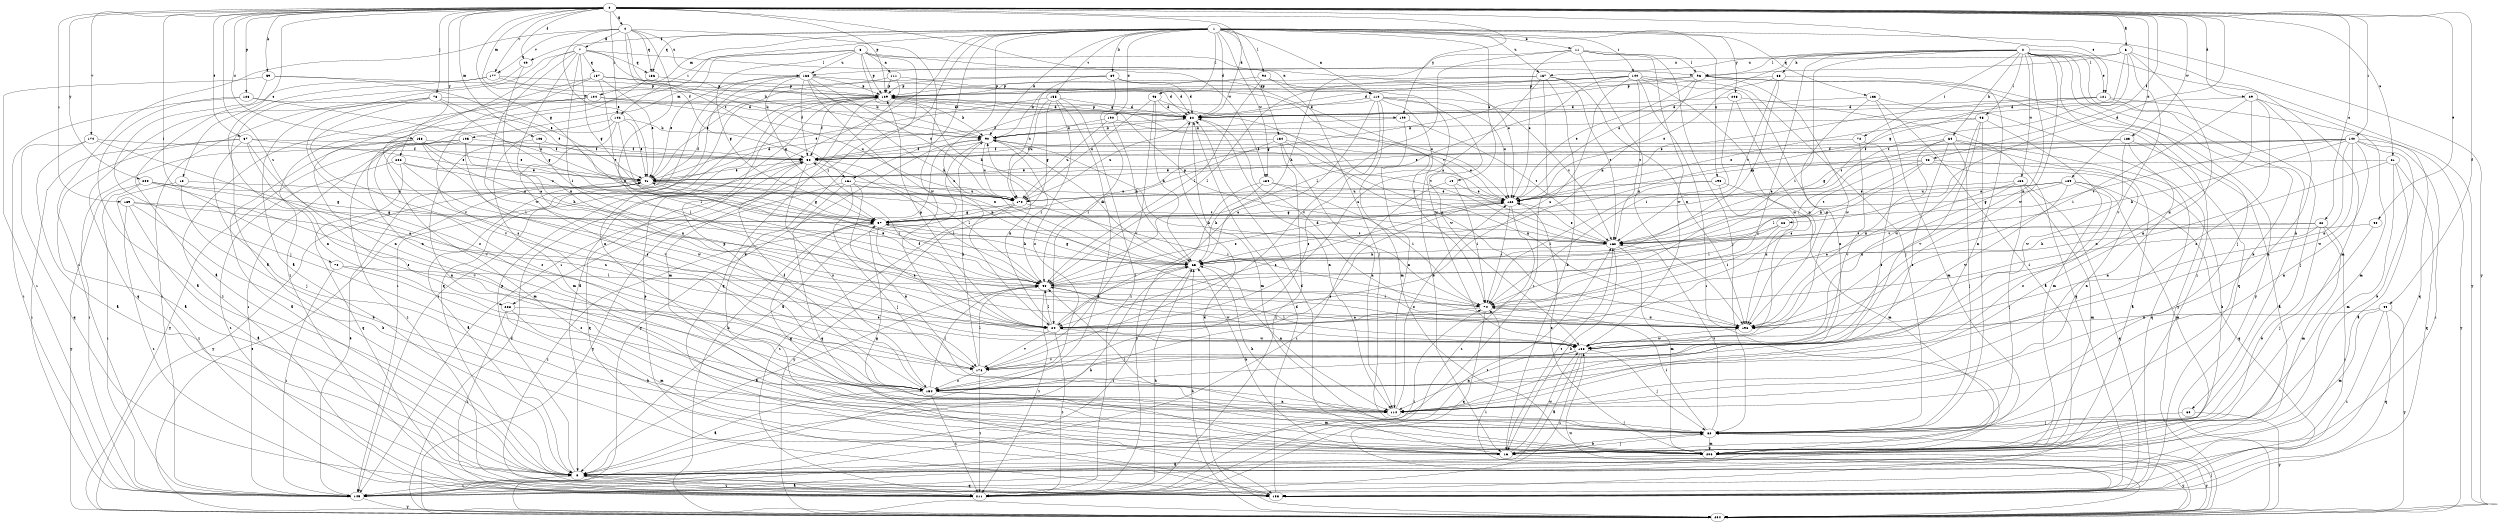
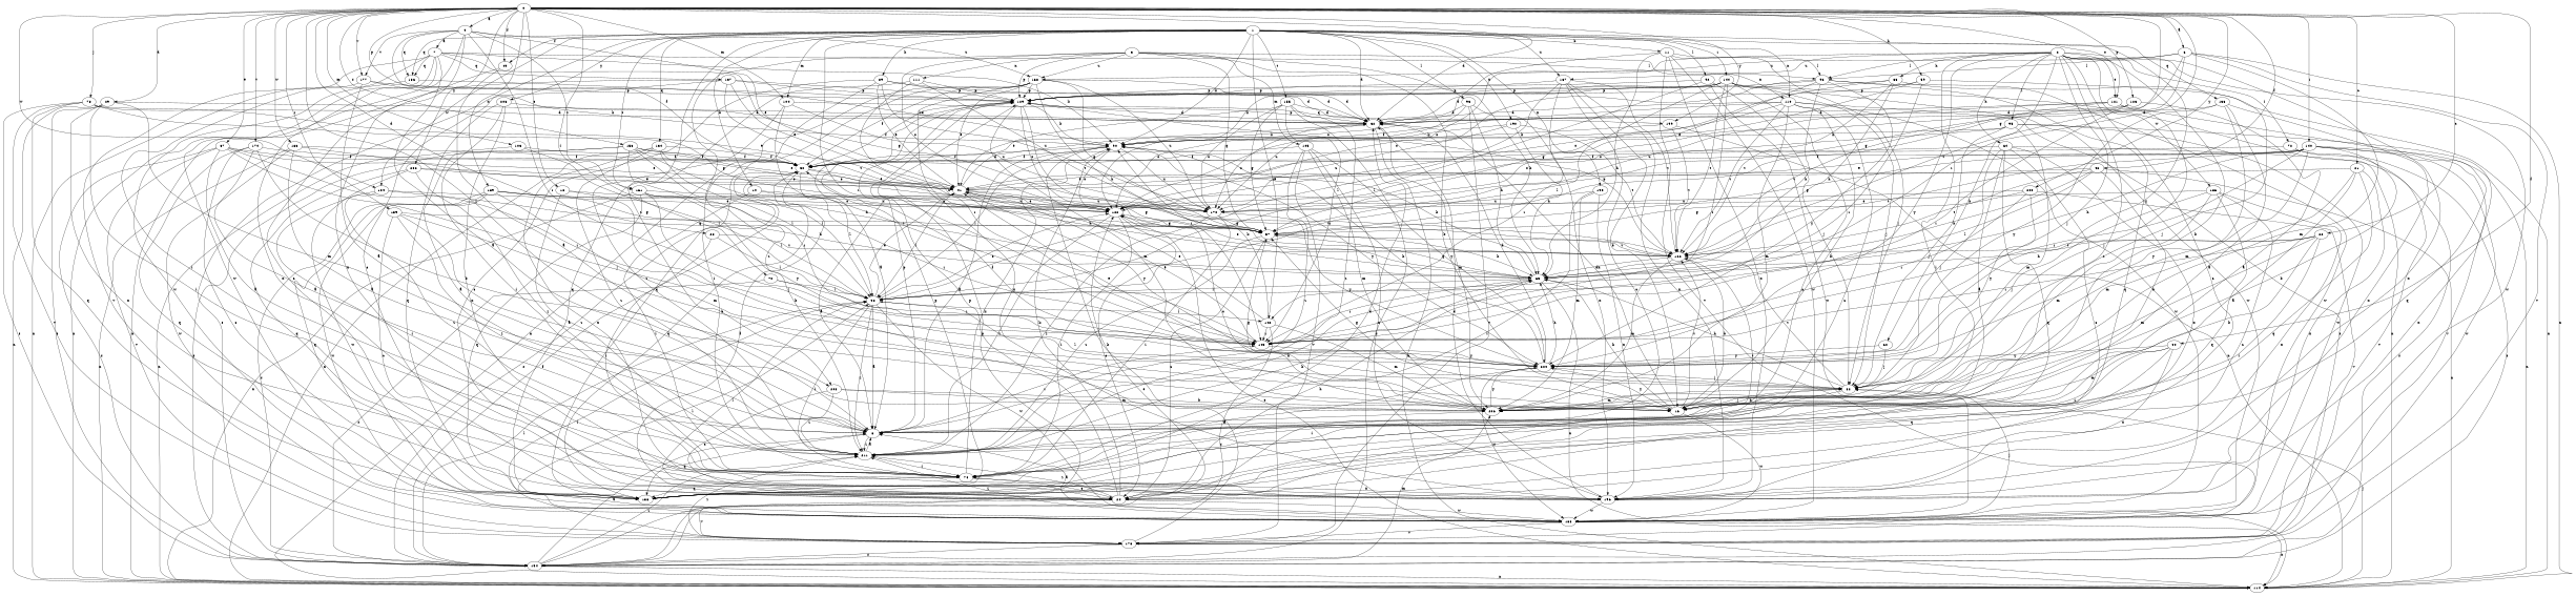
  strict digraph {
    0
    4
    6
    18
    21
    22
    28
    29
    32
    37
-   40
    44
    48
    49
    57
    59
    70
    78
    103
    104
    121
    123
    129
    139
    140
    142
    153
    174
    177
    183
    184
    189
    199
    200
    202
    208
    136
    145
    161
    41
    188
    196
    168
    7
    50
    96
    n47 [label=206]
    114
    162
    178
    16
    211
    170
    8
    138
    74
    65
    98
    154
    90
    82
    204
    24
    122
    1
    11
    14
    89
    92
    93
    110
    133
    134
    144
    155
    167
    190
    193
    203
    2
    60
    63
    64
    72
    95
    186
    3
    105
    111
    137
    0 -> 4 [label=a]
    0 -> 6 [label=a]
    0 -> 18 [label=c]
    0 -> 21 [label=c]
    0 -> 22 [label=c]
    0 -> 28 [label=d]
    0 -> 29 [label=d]
    0 -> 32 [label=d]
    0 -> 37 [label=e]
-   0 -> 40 [label=e]
    0 -> 44 [label=f]
    0 -> 48 [label=f]
    0 -> 49 [label=f]
    0 -> 57 [label=g]
    0 -> 59 [label=h]
    0 -> 70 [label=i]
    0 -> 78 [label=j]
    0 -> 103 [label=m]
    0 -> 104 [label=m]
    0 -> 121 [label=o]
    0 -> 123 [label=p]
    0 -> 129 [label=p]
    0 -> 139 [label=r]
    0 -> 140 [label=r]
    0 -> 142 [label=r]
    0 -> 153 [label=s]
    0 -> 174 [label=v]
    0 -> 177 [label=v]
    0 -> 183 [label=w]
    0 -> 184 [label=w]
    0 -> 189 [label=x]
    0 -> 199 [label=y]
    0 -> 200 [label=y]
    0 -> 202 [label=y]
    0 -> 208 [label=z]
    4 -> 177 [label=v]
    4 -> 136 [label=q]
    4 -> 145 [label=r]
    4 -> 161 [label=t]
    4 -> 41 [label=e]
    4 -> 188 [label=w]
    4 -> 196 [label=x]
    4 -> 168 [label=u]
    4 -> 7 [label=a]
    4 -> 50 [label=f]
    6 -> 57 [label=g]
    6 -> 168 [label=u]
    6 -> 96 [label=l]
    6 -> n47 [label=m]
    6 -> 114 [label=n]
    6 -> 162 [label=t]
    6 -> 178 [label=v]
    18 -> 16 [label=b]
    18 -> 211 [label=z]
    18 -> 170 [label=u]
    21 -> 41 [label=e]
    21 -> 196 [label=x]
    21 -> n47 [label=m]
    21 -> 8 [label=a]
    21 -> 138 [label=q]
    22 -> 145 [label=r]
    22 -> n47 [label=m]
    22 -> 162 [label=t]
    22 -> 16 [label=b]
    22 -> 74 [label=i]
    22 -> 65 [label=h]
    28 -> 162 [label=t]
    28 -> 74 [label=i]
    28 -> 98 [label=l]
    29 -> 32 [label=d]
    29 -> 196 [label=x]
    29 -> n47 [label=m]
    29 -> 114 [label=n]
    29 -> 74 [label=i]
    29 -> 154 [label=s]
    32 -> 129 [label=p]
    32 -> n47 [label=m]
    32 -> 114 [label=n]
    32 -> 170 [label=u]
    32 -> 90 [label=k]
    37 -> 145 [label=r]
    37 -> 41 [label=e]
    37 -> 50 [label=f]
    37 -> 178 [label=v]
    37 -> 8 [label=a]
    37 -> 154 [label=s]
    37 -> 82 [label=j]
-   40 -> 162 [label=t]
-   40 -> 82 [label=j]
    44 -> 196 [label=x]
    44 -> n47 [label=m]
    44 -> 211 [label=z]
    44 -> 138 [label=q]
    44 -> 204 [label=y]
    48 -> 41 [label=e]
    48 -> 114 [label=n]
    48 -> 162 [label=t]
    48 -> 16 [label=b]
    48 -> 65 [label=h]
    48 -> 98 [label=l]
    49 -> 8 [label=a]
    49 -> 24 [label=c]
    57 -> 162 [label=t]
    57 -> 211 [label=z]
    57 -> 65 [label=h]
    57 -> 24 [label=c]
    59 -> 129 [label=p]
    59 -> 145 [label=r]
    59 -> 41 [label=e]
    59 -> 82 [label=j]
    70 -> 145 [label=r]
    70 -> 98 [label=l]
    70 -> 154 [label=s]
    78 -> 32 [label=d]
    78 -> 57 [label=g]
    78 -> 41 [label=e]
    78 -> 178 [label=v]
    78 -> 138 [label=q]
    78 -> 154 [label=s]
    103 -> 50 [label=f]
    103 -> 114 [label=n]
    103 -> 98 [label=l]
    104 -> 199 [label=q]
    104 -> 145 [label=r]
    104 -> 211 [label=z]
    104 -> 170 [label=u]
    121 -> 32 [label=d]
    121 -> 162 [label=t]
    121 -> 138 [label=q]
    121 -> 82 [label=j]
    121 -> 122 [label=o]
    123 -> 32 [label=d]
    123 -> 145 [label=r]
    123 -> 170 [label=u]
    123 -> 8 [label=a]
    129 -> 32 [label=d]
    129 -> 145 [label=r]
    129 -> 50 [label=f]
    129 -> n47 [label=m]
    129 -> 8 [label=a]
    129 -> 90 [label=k]
    129 -> 122 [label=o]
    139 -> 57 [label=g]
    139 -> 16 [label=b]
    139 -> 211 [label=z]
    139 -> 8 [label=a]
    139 -> 24 [label=c]
    140 -> 57 [label=g]
    140 -> 145 [label=r]
    140 -> 41 [label=e]
    140 -> 188 [label=w]
    140 -> 196 [label=x]
    140 -> 50 [label=f]
    140 -> 114 [label=n]
    140 -> 162 [label=t]
    140 -> 16 [label=b]
    140 -> 65 [label=h]
    140 -> 204 [label=y]
    142 -> 145 [label=r]
    142 -> 41 [label=e]
    142 -> n47 [label=m]
-   142 -> 98 [label=l]
+   98 -> 142 [label=l]
    142 -> 154 [label=s]
    142 -> 90 [label=k]
    153 -> 145 [label=r]
    153 -> 41 [label=e]
    153 -> 50 [label=f]
    153 -> 8 [label=a]
    153 -> 65 [label=h]
    153 -> 98 [label=l]
    153 -> 154 [label=s]
    174 -> 50 [label=f]
+   174 -> 16 [label=b]
    174 -> 8 [label=a]
    174 -> 138 [label=q]
    174 -> 24 [label=c]
    177 -> 129 [label=p]
    177 -> 114 [label=n]
    177 -> 8 [label=a]
    177 -> 90 [label=k]
    183 -> 188 [label=w]
    183 -> 50 [label=f]
    183 -> 114 [label=n]
    183 -> 8 [label=a]
    183 -> 122 [label=o]
    184 -> 211 [label=z]
    184 -> 74 [label=i]
    184 -> 65 [label=h]
    184 -> 122 [label=o]
    189 -> 57 [label=g]
    189 -> 188 [label=w]
    189 -> n47 [label=m]
    189 -> 170 [label=u]
    189 -> 138 [label=q]
    189 -> 154 [label=s]
    189 -> 122 [label=o]
    199 -> 114 [label=n]
    199 -> 162 [label=t]
    199 -> 90 [label=k]
    200 -> 57 [label=g]
    200 -> 145 [label=r]
    200 -> 178 [label=v]
    200 -> 170 [label=u]
    200 -> 204 [label=y]
    202 -> 41 [label=e]
    202 -> 188 [label=w]
    202 -> 211 [label=z]
    202 -> 170 [label=u]
    202 -> 138 [label=q]
    208 -> n47 [label=m]
    208 -> 16 [label=b]
    208 -> 211 [label=z]
    208 -> 24 [label=c]
    136 -> 114 [label=n]
    136 -> 90 [label=k]
    145 -> 41 [label=e]
    145 -> 204 [label=y]
    161 -> 114 [label=n]
    161 -> 170 [label=u]
    161 -> 138 [label=q]
    161 -> 98 [label=l]
    161 -> 82 [label=j]
    161 -> 204 [label=y]
    41 -> 32 [label=d]
    41 -> 57 [label=g]
    41 -> 162 [label=t]
    41 -> 8 [label=a]
    41 -> 98 [label=l]
    41 -> 204 [label=y]
    41 -> 122 [label=o]
    188 -> 114 [label=n]
    188 -> 178 [label=v]
    188 -> 211 [label=z]
    188 -> 8 [label=a]
    188 -> 98 [label=l]
    188 -> 82 [label=j]
    196 -> 32 [label=d]
    196 -> 188 [label=w]
    168 -> 32 [label=d]
    168 -> 57 [label=g]
    168 -> 129 [label=p]
    168 -> 41 [label=e]
    168 -> 196 [label=x]
    168 -> 50 [label=f]
    168 -> 114 [label=n]
    168 -> 170 [label=u]
    168 -> 138 [label=q]
    168 -> 65 [label=h]
    7 -> 57 [label=g]
    7 -> 136 [label=q]
    7 -> 188 [label=w]
    7 -> 196 [label=x]
    7 -> 96 [label=l]
    7 -> 178 [label=v]
    7 -> 8 [label=a]
    7 -> 74 [label=i]
    7 -> 90 [label=k]
    7 -> 137 [label=q]
    50 -> 41 [label=e]
    50 -> 138 [label=q]
    50 -> 65 [label=h]
    50 -> 98 [label=l]
    50 -> 154 [label=s]
    96 -> 57 [label=g]
    96 -> 129 [label=p]
    96 -> 188 [label=w]
    96 -> 138 [label=q]
    96 -> 65 [label=h]
    96 -> 204 [label=y]
    96 -> 122 [label=o]
    n47 -> 57 [label=g]
    n47 -> 8 [label=a]
    n47 -> 204 [label=y]
    n47 -> 122 [label=o]
    114 -> 82 [label=j]
    114 -> 122 [label=o]
    162 -> 129 [label=p]
    162 -> n47 [label=m]
    162 -> 16 [label=b]
    162 -> 65 [label=h]
    162 -> 122 [label=o]
    178 -> 211 [label=z]
    178 -> 98 [label=l]
    178 -> 154 [label=s]
    178 -> 90 [label=k]
    16 -> 32 [label=d]
    16 -> 57 [label=g]
    16 -> 188 [label=w]
    16 -> 162 [label=t]
    16 -> 65 [label=h]
    16 -> 82 [label=j]
    16 -> 204 [label=y]
    211 -> 162 [label=t]
    211 -> 8 [label=a]
    211 -> 74 [label=i]
    211 -> 65 [label=h]
    170 -> 57 [label=g]
    170 -> 211 [label=z]
    170 -> 74 [label=i]
    170 -> 204 [label=y]
    8 -> 129 [label=p]
    8 -> 145 [label=r]
    8 -> 211 [label=z]
    8 -> 138 [label=q]
    8 -> 65 [label=h]
    138 -> 32 [label=d]
    138 -> 129 [label=p]
    74 -> 196 [label=x]
    74 -> 138 [label=q]
    74 -> 90 [label=k]
    74 -> 24 [label=c]
    65 -> 57 [label=g]
    65 -> 145 [label=r]
    65 -> 114 [label=n]
    65 -> 98 [label=l]
    65 -> 90 [label=k]
    98 -> 41 [label=e]
    98 -> 188 [label=w]
    98 -> 211 [label=z]
    98 -> 8 [label=a]
    98 -> 74 [label=i]
    98 -> 122 [label=o]
    154 -> 129 [label=p]
    154 -> 50 [label=f]
    154 -> n47 [label=m]
    154 -> 114 [label=n]
    154 -> 211 [label=z]
    154 -> 8 [label=a]
    154 -> 98 [label=l]
    154 -> 122 [label=o]
    90 -> 50 [label=f]
    90 -> 170 [label=u]
    90 -> 8 [label=a]
    90 -> 98 [label=l]
    90 -> 204 [label=y]
    90 -> 122 [label=o]
    82 -> n47 [label=m]
    82 -> 162 [label=t]
    82 -> 16 [label=b]
    82 -> 74 [label=i]
    82 -> 65 [label=h]
    82 -> 98 [label=l]
    204 -> 32 [label=d]
    204 -> 41 [label=e]
    204 -> 188 [label=w]
    204 -> 50 [label=f]
    204 -> 74 [label=i]
    204 -> 65 [label=h]
    204 -> 90 [label=k]
    204 -> 82 [label=j]
    24 -> 129 [label=p]
    24 -> 188 [label=w]
    24 -> 50 [label=f]
    24 -> 178 [label=v]
    24 -> 211 [label=z]
    24 -> 65 [label=h]
    24 -> 98 [label=l]
    24 -> 90 [label=k]
    122 -> 57 [label=g]
    122 -> 211 [label=z]
    122 -> 74 [label=i]
    122 -> 24 [label=c]
    1 -> 32 [label=d]
    1 -> 49 [label=f]
    1 -> 104 [label=m]
    1 -> 142 [label=r]
    1 -> 184 [label=w]
    1 -> 208 [label=z]
    1 -> 136 [label=q]
    1 -> 145 [label=r]
    1 -> 161 [label=t]
    1 -> 90 [label=k]
    1 -> 204 [label=y]
    1 -> 24 [label=c]
    1 -> 11 [label=b]
    1 -> 14 [label=b]
    1 -> 89 [label=k]
    1 -> 92 [label=l]
    1 -> 93 [label=l]
    1 -> 110 [label=n]
    1 -> 133 [label=q]
    1 -> 134 [label=q]
    1 -> 144 [label=r]
    1 -> 155 [label=t]
    1 -> 167 [label=u]
    1 -> 190 [label=x]
    1 -> 193 [label=x]
    1 -> 203 [label=y]
    11 -> 188 [label=w]
    11 -> 196 [label=x]
    11 -> 96 [label=l]
    11 -> 178 [label=v]
    11 -> 65 [label=h]
    11 -> 82 [label=j]
    11 -> 122 [label=o]
    14 -> 145 [label=r]
    14 -> 74 [label=i]
    14 -> 122 [label=o]
    89 -> 32 [label=d]
    89 -> 129 [label=p]
    89 -> 41 [label=e]
    89 -> 170 [label=u]
    89 -> 74 [label=i]
    89 -> 24 [label=c]
    92 -> 129 [label=p]
    92 -> 188 [label=w]
    92 -> 98 [label=l]
    92 -> 82 [label=j]
    93 -> 32 [label=d]
    93 -> 196 [label=x]
    93 -> 178 [label=v]
    93 -> 170 [label=u]
    93 -> 65 [label=h]
    110 -> 32 [label=d]
    110 -> 188 [label=w]
    110 -> 50 [label=f]
    110 -> n47 [label=m]
    110 -> 162 [label=t]
    110 -> 16 [label=b]
    110 -> 154 [label=s]
    110 -> 24 [label=c]
    110 -> 122 [label=o]
    133 -> 32 [label=d]
    133 -> 196 [label=x]
    133 -> n47 [label=m]
    133 -> 8 [label=a]
    133 -> 204 [label=y]
    134 -> 196 [label=x]
    134 -> 50 [label=f]
    134 -> 114 [label=n]
    134 -> 211 [label=z]
    134 -> 98 [label=l]
    134 -> 122 [label=o]
    144 -> 32 [label=d]
    144 -> 129 [label=p]
    144 -> 145 [label=r]
    144 -> 188 [label=w]
    144 -> 114 [label=n]
    144 -> 162 [label=t]
    144 -> 98 [label=l]
    144 -> 90 [label=k]
    144 -> 82 [label=j]
    144 -> 24 [label=c]
    155 -> 32 [label=d]
    155 -> 57 [label=g]
    155 -> 145 [label=r]
    155 -> 41 [label=e]
    155 -> 211 [label=z]
    155 -> 170 [label=u]
    155 -> 154 [label=s]
    167 -> 129 [label=p]
    167 -> 145 [label=r]
    167 -> 196 [label=x]
    167 -> 162 [label=t]
    167 -> 16 [label=b]
    167 -> 98 [label=l]
    167 -> 24 [label=c]
    190 -> 162 [label=t]
    190 -> 170 [label=u]
    190 -> 65 [label=h]
    190 -> 90 [label=k]
    193 -> 196 [label=x]
    193 -> n47 [label=m]
    193 -> 170 [label=u]
    193 -> 74 [label=i]
    203 -> 32 [label=d]
    203 -> 196 [label=x]
    203 -> 138 [label=q]
    203 -> 74 [label=i]
    2 -> 121 [label=o]
    2 -> 188 [label=w]
    2 -> 196 [label=x]
    2 -> 96 [label=l]
    2 -> 16 [label=b]
    2 -> 211 [label=z]
    2 -> 74 [label=i]
    2 -> 82 [label=j]
    2 -> 204 [label=y]
    2 -> 24 [label=c]
    2 -> 122 [label=o]
    2 -> 167 [label=u]
    2 -> 60 [label=h]
    2 -> 63 [label=h]
    2 -> 64 [label=h]
    2 -> 72 [label=i]
    2 -> 95 [label=l]
    2 -> 186 [label=w]
    60 -> 82 [label=j]
    60 -> 204 [label=y]
    63 -> 129 [label=p]
    63 -> 114 [label=n]
    63 -> 162 [label=t]
    63 -> 65 [label=h]
    63 -> 122 [label=o]
    64 -> 196 [label=x]
    64 -> 50 [label=f]
    64 -> 8 [label=a]
    64 -> 138 [label=q]
    64 -> 154 [label=s]
    64 -> 82 [label=j]
    64 -> 24 [label=c]
    72 -> 50 [label=f]
    72 -> 178 [label=v]
    72 -> 154 [label=s]
    95 -> 188 [label=w]
    95 -> n47 [label=m]
    95 -> 178 [label=v]
    95 -> 90 [label=k]
    95 -> 82 [label=j]
    95 -> 122 [label=o]
    186 -> 196 [label=x]
    186 -> n47 [label=m]
    186 -> 138 [label=q]
    186 -> 82 [label=j]
    186 -> 24 [label=c]
    186 -> 122 [label=o]
    3 -> 57 [label=g]
    3 -> 129 [label=p]
    3 -> 168 [label=u]
    3 -> 16 [label=b]
    3 -> 211 [label=z]
    3 -> 65 [label=h]
    3 -> 122 [label=o]
    3 -> 110 [label=n]
    3 -> 105 [label=m]
    3 -> 111 [label=n]
    105 -> 196 [label=x]
    105 -> 50 [label=f]
    105 -> n47 [label=m]
    105 -> 178 [label=v]
    105 -> 211 [label=z]
    105 -> 204 [label=y]
    111 -> 129 [label=p]
    111 -> 145 [label=r]
    111 -> 162 [label=t]
    111 -> 138 [label=q]
    137 -> 32 [label=d]
    137 -> 129 [label=p]
    137 -> 41 [label=e]
    137 -> 114 [label=n]
    137 -> 162 [label=t]
    137 -> 154 [label=s]
  }
